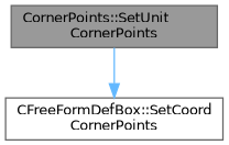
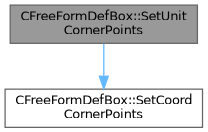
  digraph {
    rankdir=TB
    node [fontname=Helvetica fontsize=10 shape=box style=filled]
-   n1 [color=gray40 fillcolor=grey60 fontcolor=black height=0.2 label="CornerPoints::SetUnit\lCornerPoints" width=0.4]
+   n1 [color=gray40 fillcolor=grey60 fontcolor=black height=0.2 label="CFreeFormDefBox::SetUnit\lCornerPoints" width=0.4]
    n2 [color=grey40 fillcolor=white height=0.2 label="CFreeFormDefBox::SetCoord\lCornerPoints" width=0.4]
    n1 -> n2 [color=steelblue1 fontname=Helvetica fontsize=10 labelfontname=Helvetica labelfontsize=10 style=solid]
  }
